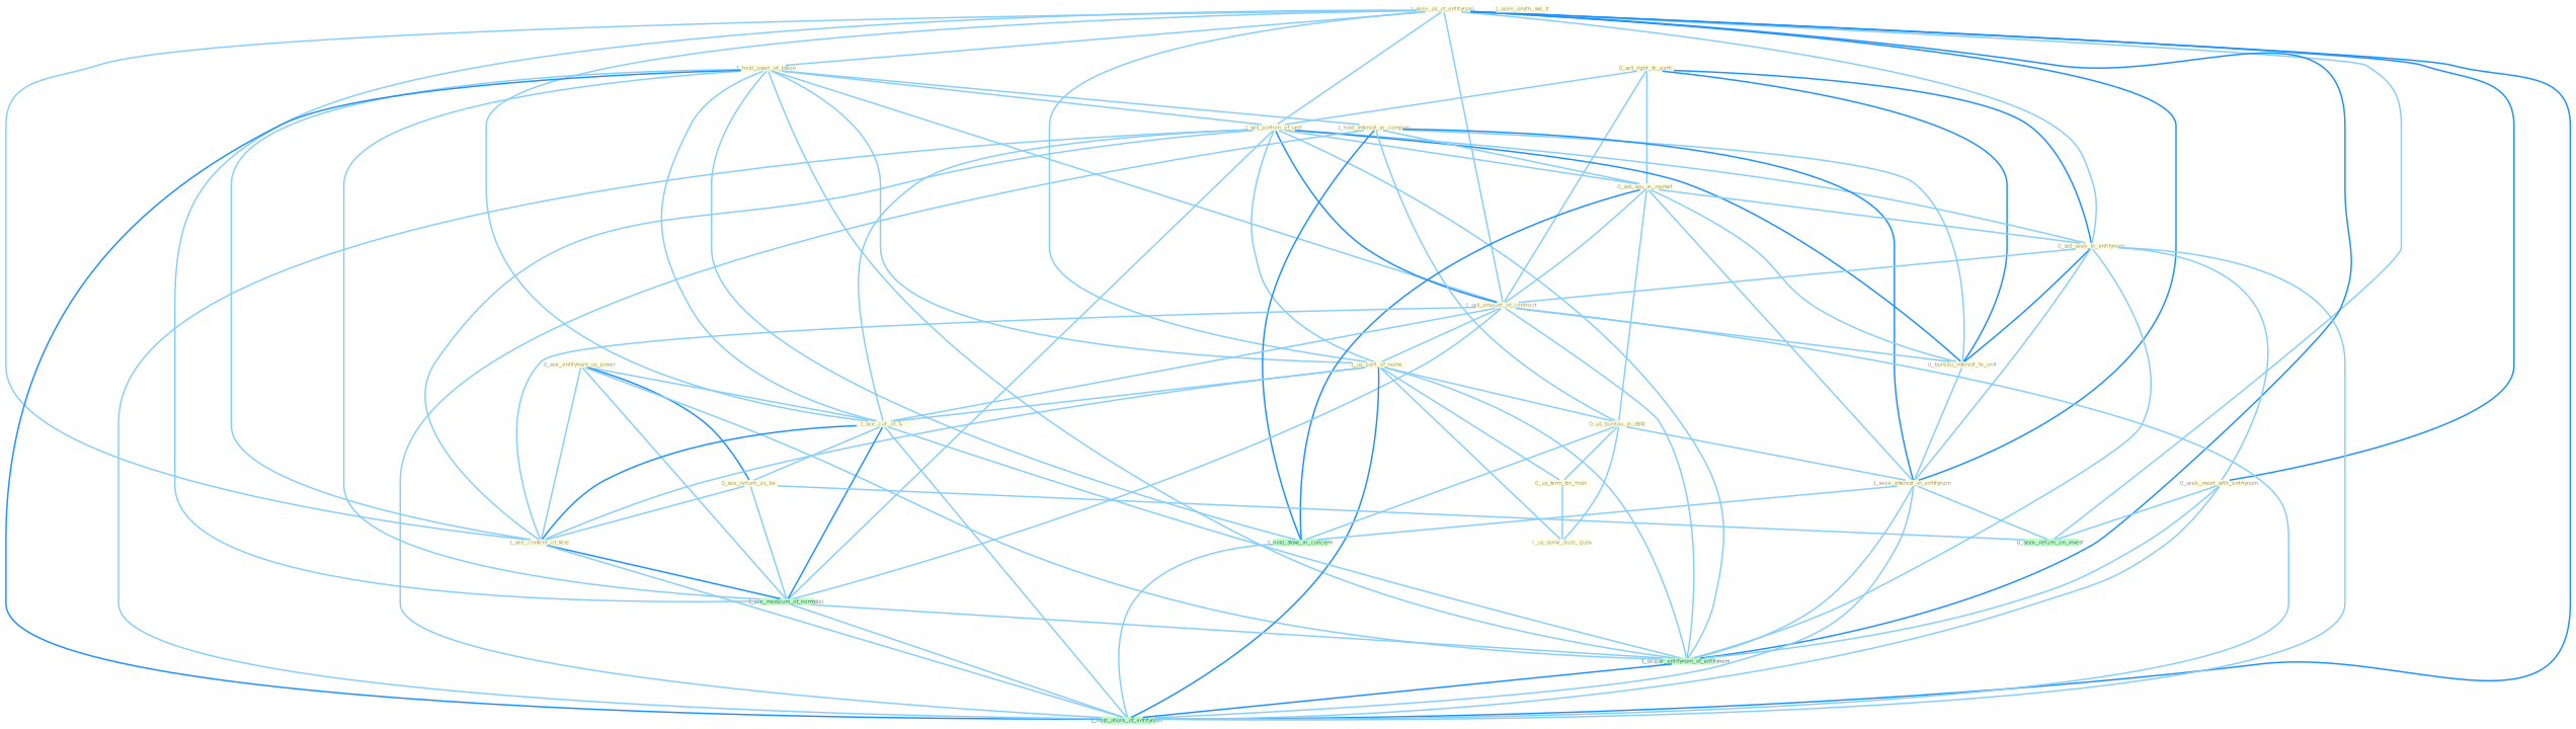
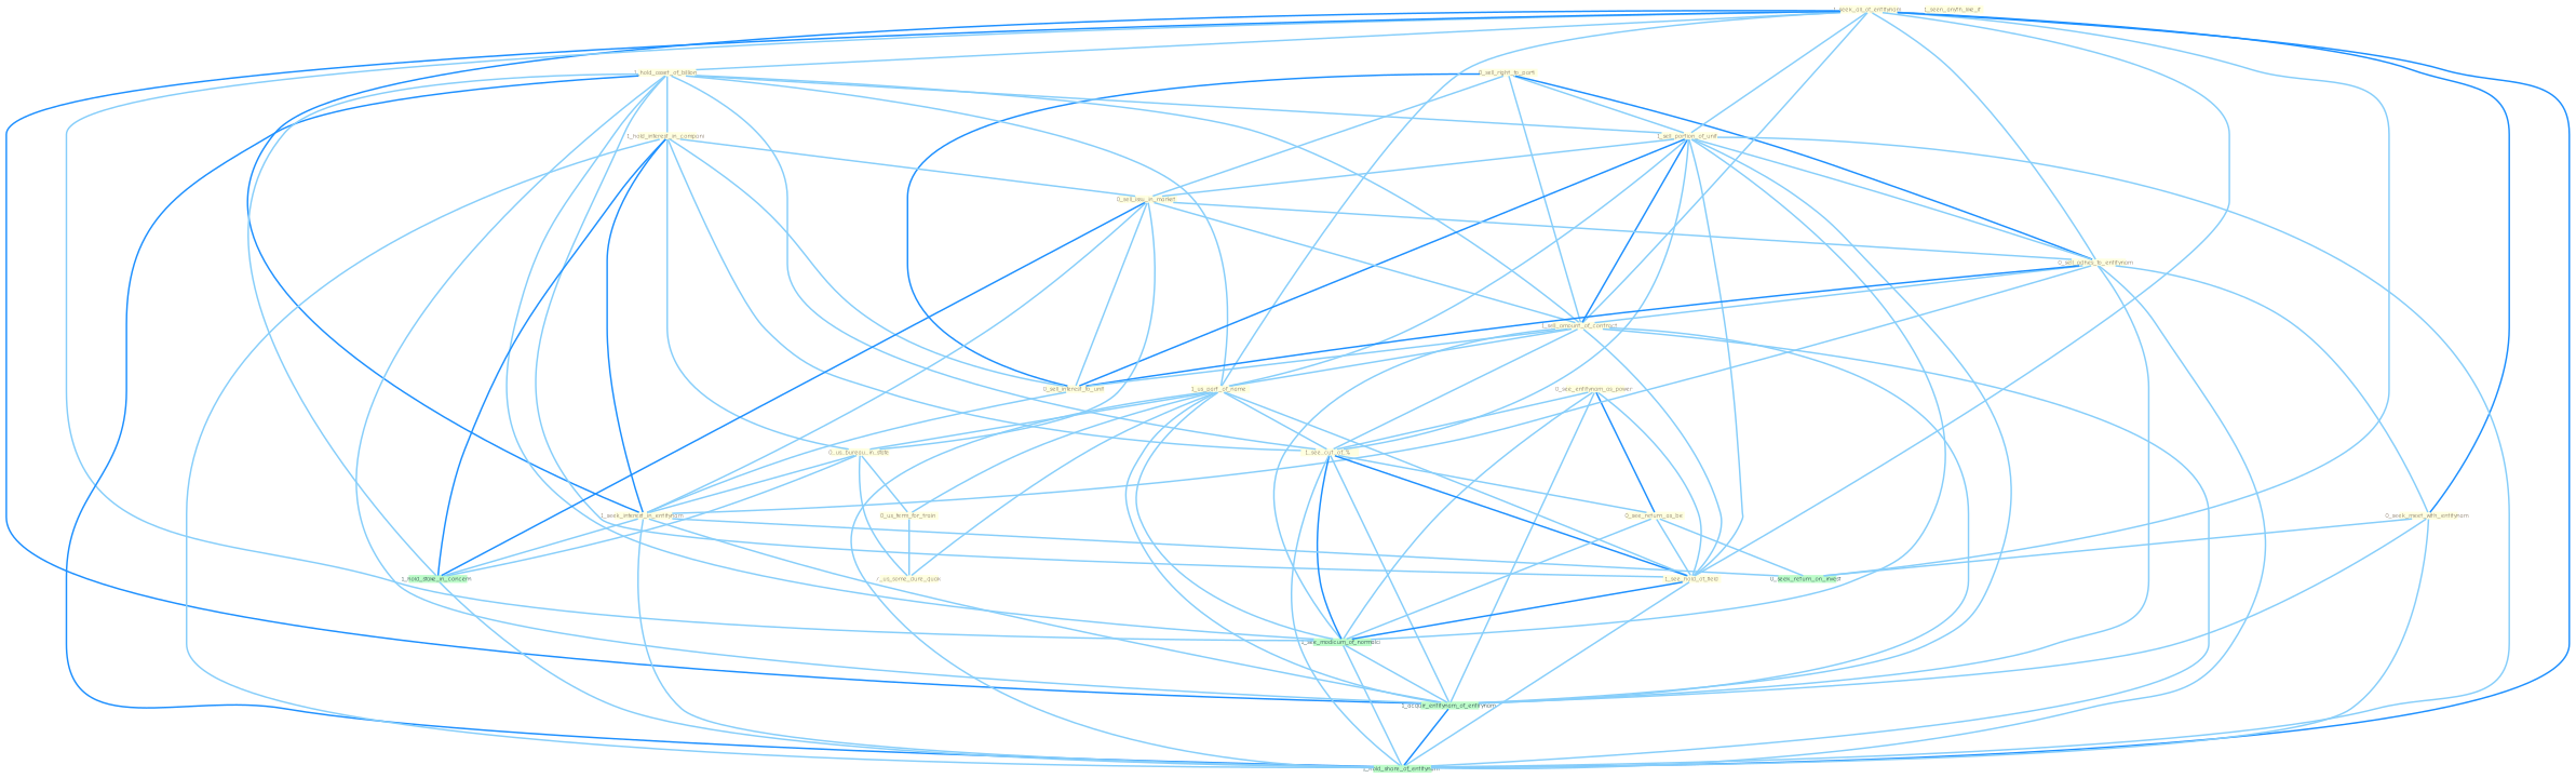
  graph {
    fontname="Comic Neue"
    node [color="#ffffe0" fixedsize=true fontcolor="#8b7d6b" fontname="Comic Neue" fontsize=4 shape=polygon style=filled]
    edge [color="#87cefa" fontname="Comic Neue" w=1]
    "0_sell_right_to_parti " [height=.06 width=.5]
    "1_seek_all_of_entitynam " [height=.06 width=.5]
    "1_hold_asset_of_billion " [height=.06 width=.5]
    "0_see_entitynam_as_power " [height=.06 width=.5]
    "1_sell_portion_of_unit " [height=.06 width=.5]
    "1_hold_interest_in_compani " [height=.06 width=.5]
    "0_sell_issu_in_market " [height=.06 width=.5]
-   "0_sell_adhes_to_entitynam " [height=.06 width=.5 label="0_sell_seek_to_entitynam"]
+   "0_sell_adhes_to_entitynam " [height=.06 width=.5]
    "1_seen_anyth_like_it " [height=.06 width=.5]
    "1_sell_amount_of_contract " [height=.06 width=.5]
    "1_us_part_of_name " [height=.06 width=.5]
    "1_see_cut_of_% " [height=.06 width=.5]
-   "0_sell_interest_to_unit " [height=.06 width=.5 label="0_bureau_interest_to_unit"]
+   "0_sell_interest_to_unit " [height=.06 width=.5]
    "0_us_bureau_in_state " [height=.06 width=.5]
    "0_us_term_for_train " [height=.06 width=.5]
    "0_seek_meet_with_entitynam " [height=.06 width=.5]
    "0_see_return_as_be " [height=.06 width=.5]
-   "1_see_content_of_field " [height=.06 width=.5]
+   "1_see_content_of_field " [height=.06 width=.5 label="1_see_hold_of_field"]
    n19 [height=.06 label="7_us_some_dure_quak" width=.5]
    "1_seek_interest_in_entitynam " [height=.06 width=.5]
    "0_seek_return_on_invest " [color="#BDFCC9" fontcolor="#2f4f4f" height=.06 width=.5]
    "1_see_modicum_of_normalci " [color="#BDFCC9" fontcolor="#2f4f4f" height=.06 width=.5]
    "1_acquir_entitynam_of_entitynam " [color="#BDFCC9" fontcolor="#2f4f4f" height=.06 width=.5]
    "1_hold_share_of_entitynam " [color="#BDFCC9" fontcolor="#2f4f4f" height=.06 width=.5]
    "1_hold_stake_in_concern " [color="#BDFCC9" fontcolor="#2f4f4f" height=.06 width=.5]
    subgraph sub_1 {
      "0_sell_right_to_parti "
      "1_seek_all_of_entitynam "
      "1_hold_asset_of_billion "
      "0_see_entitynam_as_power "
      "1_sell_portion_of_unit "
      "1_hold_interest_in_compani "
      "0_sell_issu_in_market "
      "0_sell_adhes_to_entitynam "
      "1_seen_anyth_like_it "
      "1_sell_amount_of_contract "
      "1_us_part_of_name "
      "1_see_cut_of_% "
      "0_sell_interest_to_unit "
      "0_us_bureau_in_state "
      "0_us_term_for_train "
      "0_seek_meet_with_entitynam "
      "0_see_return_as_be "
      "1_see_content_of_field "
      n19
      "1_seek_interest_in_entitynam "
    }
    subgraph sub_2 {
    }
    "0_sell_right_to_parti " -- "1_sell_portion_of_unit "
    "0_sell_right_to_parti " -- "0_sell_issu_in_market "
    "0_sell_right_to_parti " -- "0_sell_adhes_to_entitynam " [color="#1e90ff" w=2]
    "0_sell_right_to_parti " -- "1_sell_amount_of_contract "
    "0_sell_right_to_parti " -- "0_sell_interest_to_unit " [color="#1e90ff" w=2]
    "1_seek_all_of_entitynam " -- "1_hold_asset_of_billion "
    "1_seek_all_of_entitynam " -- "1_sell_portion_of_unit "
    "1_seek_all_of_entitynam " -- "0_sell_adhes_to_entitynam "
    "1_seek_all_of_entitynam " -- "1_sell_amount_of_contract "
    "1_seek_all_of_entitynam " -- "1_us_part_of_name "
-   "1_seek_all_of_entitynam " -- "1_see_cut_of_% "
+   "1_hold_interest_in_compani " -- "1_see_cut_of_% "
    "1_seek_all_of_entitynam " -- "0_seek_meet_with_entitynam " [color="#1e90ff" w=2]
    "1_seek_all_of_entitynam " -- "1_see_content_of_field "
    "1_seek_all_of_entitynam " -- "1_seek_interest_in_entitynam " [color="#1e90ff" w=2]
    "1_seek_all_of_entitynam " -- "0_seek_return_on_invest "
    "1_seek_all_of_entitynam " -- "1_see_modicum_of_normalci "
    "1_seek_all_of_entitynam " -- "1_acquir_entitynam_of_entitynam " [color="#1e90ff" w=2]
    "1_seek_all_of_entitynam " -- "1_hold_share_of_entitynam " [color="#1e90ff" w=2]
    "1_hold_asset_of_billion " -- "1_sell_portion_of_unit "
    "1_hold_asset_of_billion " -- "1_hold_interest_in_compani "
    "1_hold_asset_of_billion " -- "1_sell_amount_of_contract "
    "1_hold_asset_of_billion " -- "1_us_part_of_name "
    "1_hold_asset_of_billion " -- "1_see_cut_of_% "
    "1_hold_asset_of_billion " -- "1_see_content_of_field "
    "1_hold_asset_of_billion " -- "1_see_modicum_of_normalci "
    "1_hold_asset_of_billion " -- "1_acquir_entitynam_of_entitynam "
    "1_hold_asset_of_billion " -- "1_hold_share_of_entitynam " [color="#1e90ff" w=2]
    "1_hold_asset_of_billion " -- "1_hold_stake_in_concern "
    "0_see_entitynam_as_power " -- "1_see_cut_of_% "
    "0_see_entitynam_as_power " -- "0_see_return_as_be " [color="#1e90ff" w=2]
    "0_see_entitynam_as_power " -- "1_see_content_of_field "
    "0_see_entitynam_as_power " -- "1_see_modicum_of_normalci "
    "0_see_entitynam_as_power " -- "1_acquir_entitynam_of_entitynam "
    "1_sell_portion_of_unit " -- "0_sell_issu_in_market "
    "1_sell_portion_of_unit " -- "0_sell_adhes_to_entitynam "
    "1_sell_portion_of_unit " -- "1_sell_amount_of_contract " [color="#1e90ff" w=2]
    "1_sell_portion_of_unit " -- "1_us_part_of_name "
    "1_sell_portion_of_unit " -- "1_see_cut_of_% "
    "1_sell_portion_of_unit " -- "0_sell_interest_to_unit " [color="#1e90ff" w=2]
    "1_sell_portion_of_unit " -- "1_see_content_of_field "
    "1_sell_portion_of_unit " -- "1_see_modicum_of_normalci "
    "1_sell_portion_of_unit " -- "1_acquir_entitynam_of_entitynam "
    "1_sell_portion_of_unit " -- "1_hold_share_of_entitynam "
    "1_hold_interest_in_compani " -- "0_sell_issu_in_market "
    "1_hold_interest_in_compani " -- "0_sell_interest_to_unit "
    "1_hold_interest_in_compani " -- "0_us_bureau_in_state "
    "1_hold_interest_in_compani " -- "1_seek_interest_in_entitynam " [color="#1e90ff" w=2]
    "1_hold_interest_in_compani " -- "1_hold_share_of_entitynam "
    "1_hold_interest_in_compani " -- "1_hold_stake_in_concern " [color="#1e90ff" w=2]
    "0_sell_issu_in_market " -- "0_sell_adhes_to_entitynam "
    "0_sell_issu_in_market " -- "1_sell_amount_of_contract "
    "0_sell_issu_in_market " -- "0_sell_interest_to_unit "
    "0_sell_issu_in_market " -- "0_us_bureau_in_state "
    "0_sell_issu_in_market " -- "1_seek_interest_in_entitynam "
    "0_sell_issu_in_market " -- "1_hold_stake_in_concern " [color="#1e90ff"]
    "0_sell_adhes_to_entitynam " -- "1_sell_amount_of_contract "
    "0_sell_adhes_to_entitynam " -- "0_sell_interest_to_unit " [color="#1e90ff" w=2]
    "0_sell_adhes_to_entitynam " -- "0_seek_meet_with_entitynam "
    "0_sell_adhes_to_entitynam " -- "1_seek_interest_in_entitynam "
    "0_sell_adhes_to_entitynam " -- "1_acquir_entitynam_of_entitynam "
    "0_sell_adhes_to_entitynam " -- "1_hold_share_of_entitynam "
    "1_sell_amount_of_contract " -- "1_us_part_of_name "
    "1_sell_amount_of_contract " -- "1_see_cut_of_% "
    "1_sell_amount_of_contract " -- "0_sell_interest_to_unit "
    "1_sell_amount_of_contract " -- "1_see_content_of_field "
    "1_sell_amount_of_contract " -- "1_see_modicum_of_normalci "
    "1_sell_amount_of_contract " -- "1_acquir_entitynam_of_entitynam "
    "1_sell_amount_of_contract " -- "1_hold_share_of_entitynam "
    "1_us_part_of_name " -- "1_see_cut_of_% "
    "1_us_part_of_name " -- "0_us_bureau_in_state "
    "1_us_part_of_name " -- "0_us_term_for_train "
    "1_us_part_of_name " -- "1_see_content_of_field "
    "1_us_part_of_name " -- n19
+   "1_us_part_of_name " -- "1_see_modicum_of_normalci "
    "1_us_part_of_name " -- "1_acquir_entitynam_of_entitynam "
-   "1_us_part_of_name " -- "1_hold_share_of_entitynam " [color="#1e90ff"]
+   "1_us_part_of_name " -- "1_hold_share_of_entitynam "
    "1_see_cut_of_% " -- "0_see_return_as_be "
    "1_see_cut_of_% " -- "1_see_content_of_field " [color="#1e90ff" w=2]
    "1_see_cut_of_% " -- "1_see_modicum_of_normalci " [color="#1e90ff" w=2]
    "1_see_cut_of_% " -- "1_acquir_entitynam_of_entitynam "
    "1_see_cut_of_% " -- "1_hold_share_of_entitynam "
    "0_sell_interest_to_unit " -- "1_seek_interest_in_entitynam "
    "0_us_bureau_in_state " -- "0_us_term_for_train "
    "0_us_bureau_in_state " -- n19
    "0_us_bureau_in_state " -- "1_seek_interest_in_entitynam "
    "0_us_bureau_in_state " -- "1_hold_stake_in_concern "
    "0_us_term_for_train " -- n19
    "0_seek_meet_with_entitynam " -- "0_seek_return_on_invest "
    "0_seek_meet_with_entitynam " -- "1_acquir_entitynam_of_entitynam "
    "0_seek_meet_with_entitynam " -- "1_hold_share_of_entitynam "
    "0_see_return_as_be " -- "1_see_content_of_field "
    "0_see_return_as_be " -- "0_seek_return_on_invest "
    "0_see_return_as_be " -- "1_see_modicum_of_normalci "
    "1_see_content_of_field " -- "1_see_modicum_of_normalci " [color="#1e90ff" w=2]
    "1_see_content_of_field " -- "1_hold_share_of_entitynam "
    "1_seek_interest_in_entitynam " -- "0_seek_return_on_invest "
    "1_seek_interest_in_entitynam " -- "1_acquir_entitynam_of_entitynam "
    "1_seek_interest_in_entitynam " -- "1_hold_share_of_entitynam "
    "1_seek_interest_in_entitynam " -- "1_hold_stake_in_concern "
    "1_see_modicum_of_normalci " -- "1_acquir_entitynam_of_entitynam "
    "1_see_modicum_of_normalci " -- "1_hold_share_of_entitynam "
    "1_acquir_entitynam_of_entitynam " -- "1_hold_share_of_entitynam " [color="#1e90ff" w=2]
    "1_hold_stake_in_concern " -- "1_hold_share_of_entitynam "
  }
